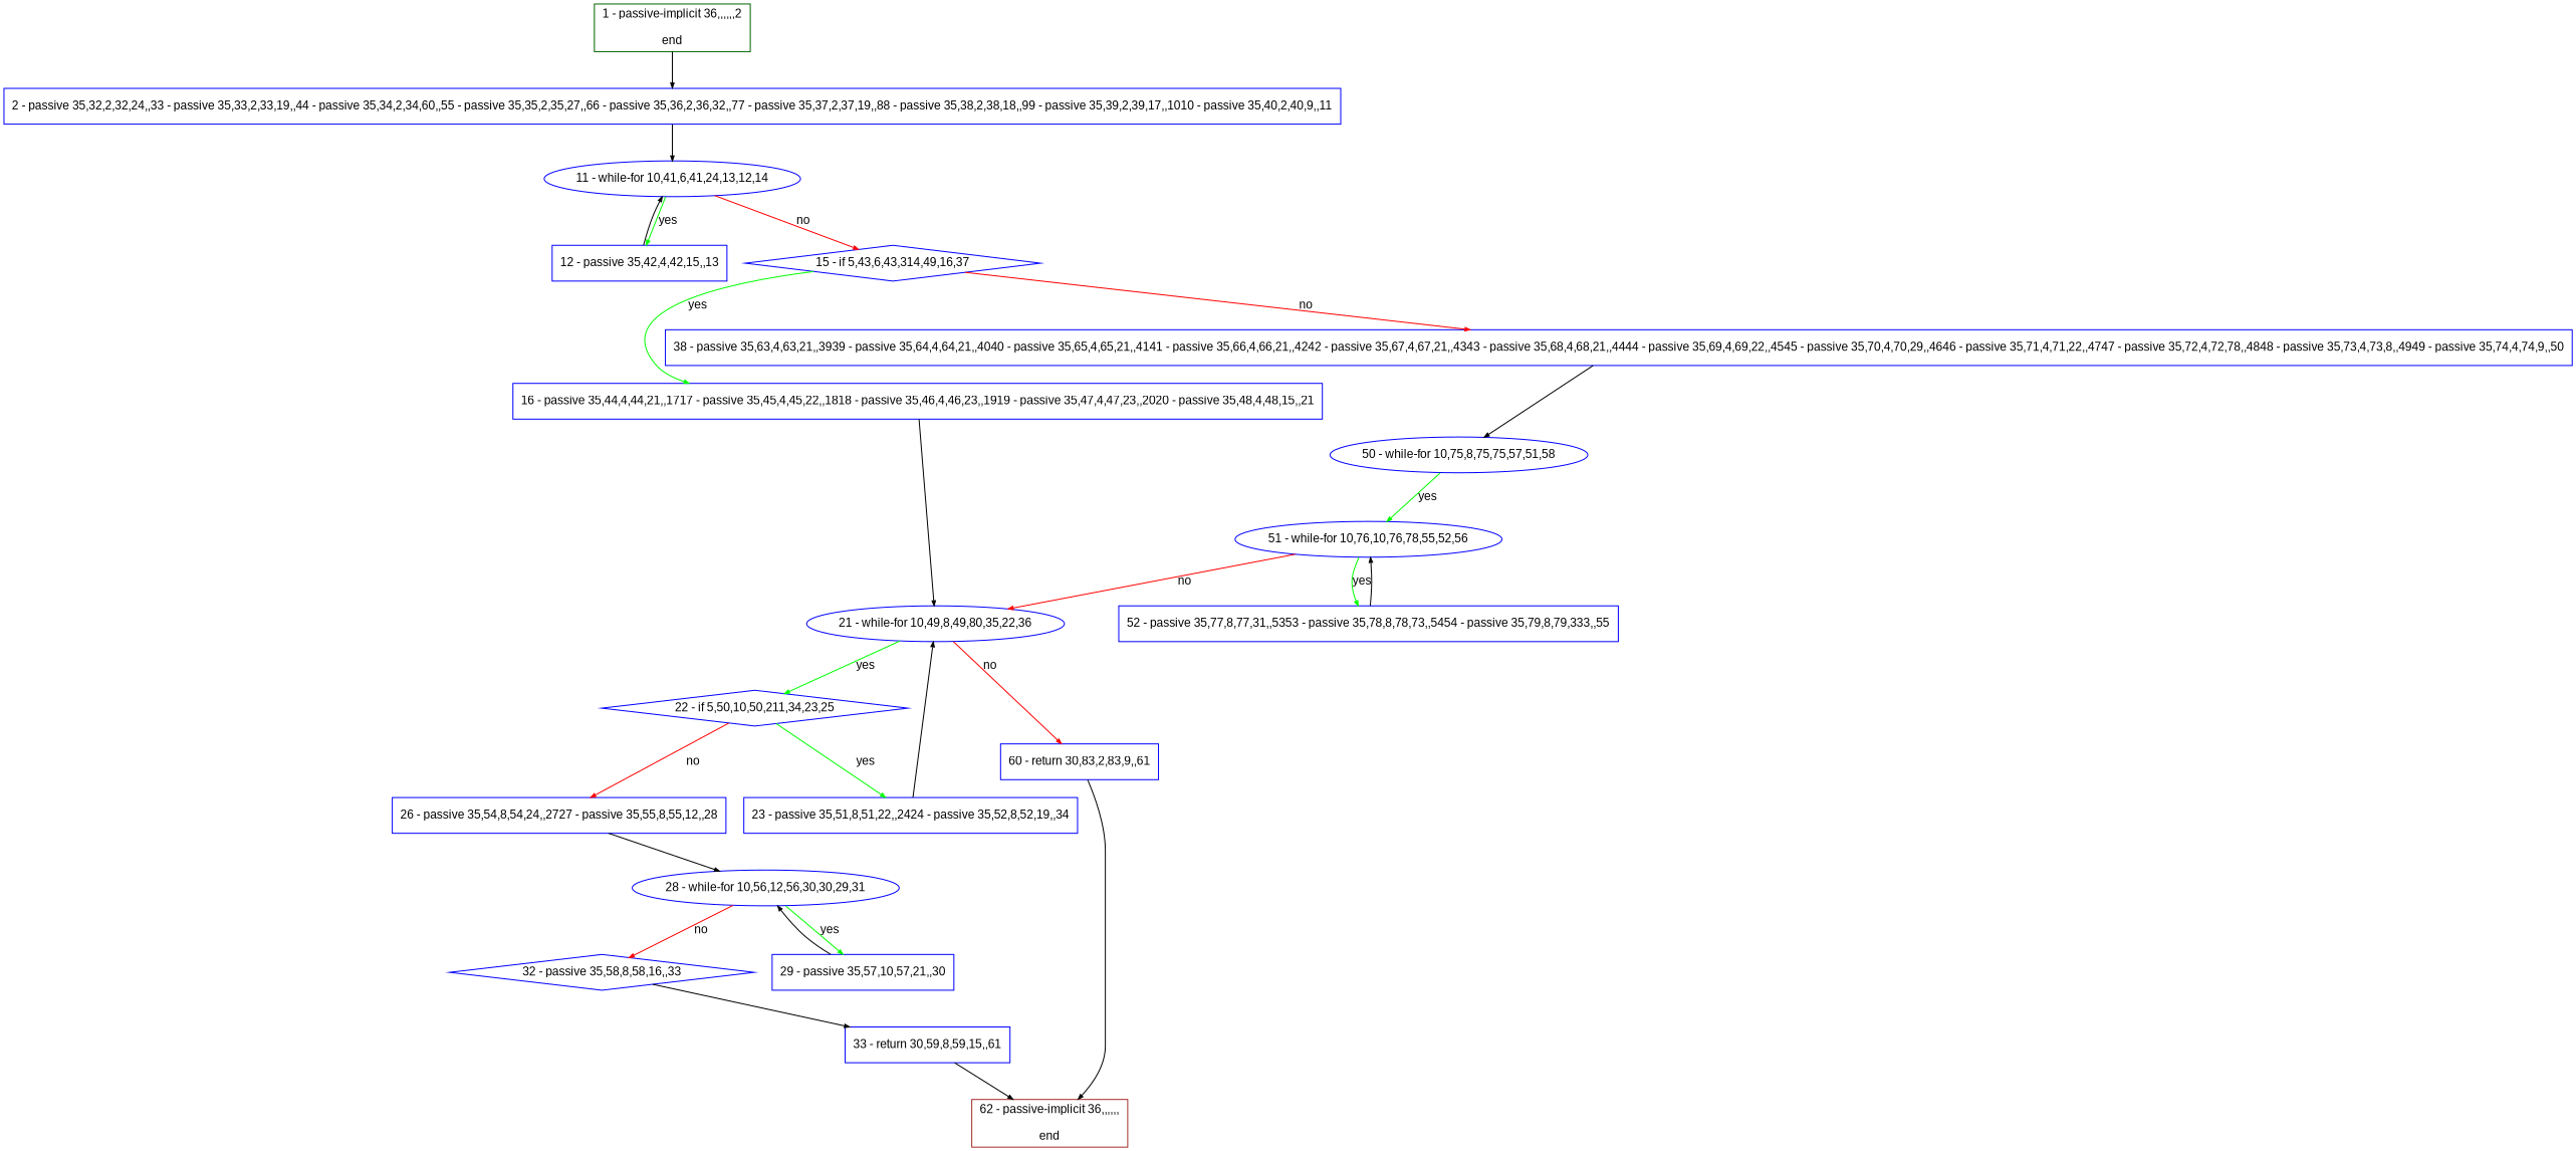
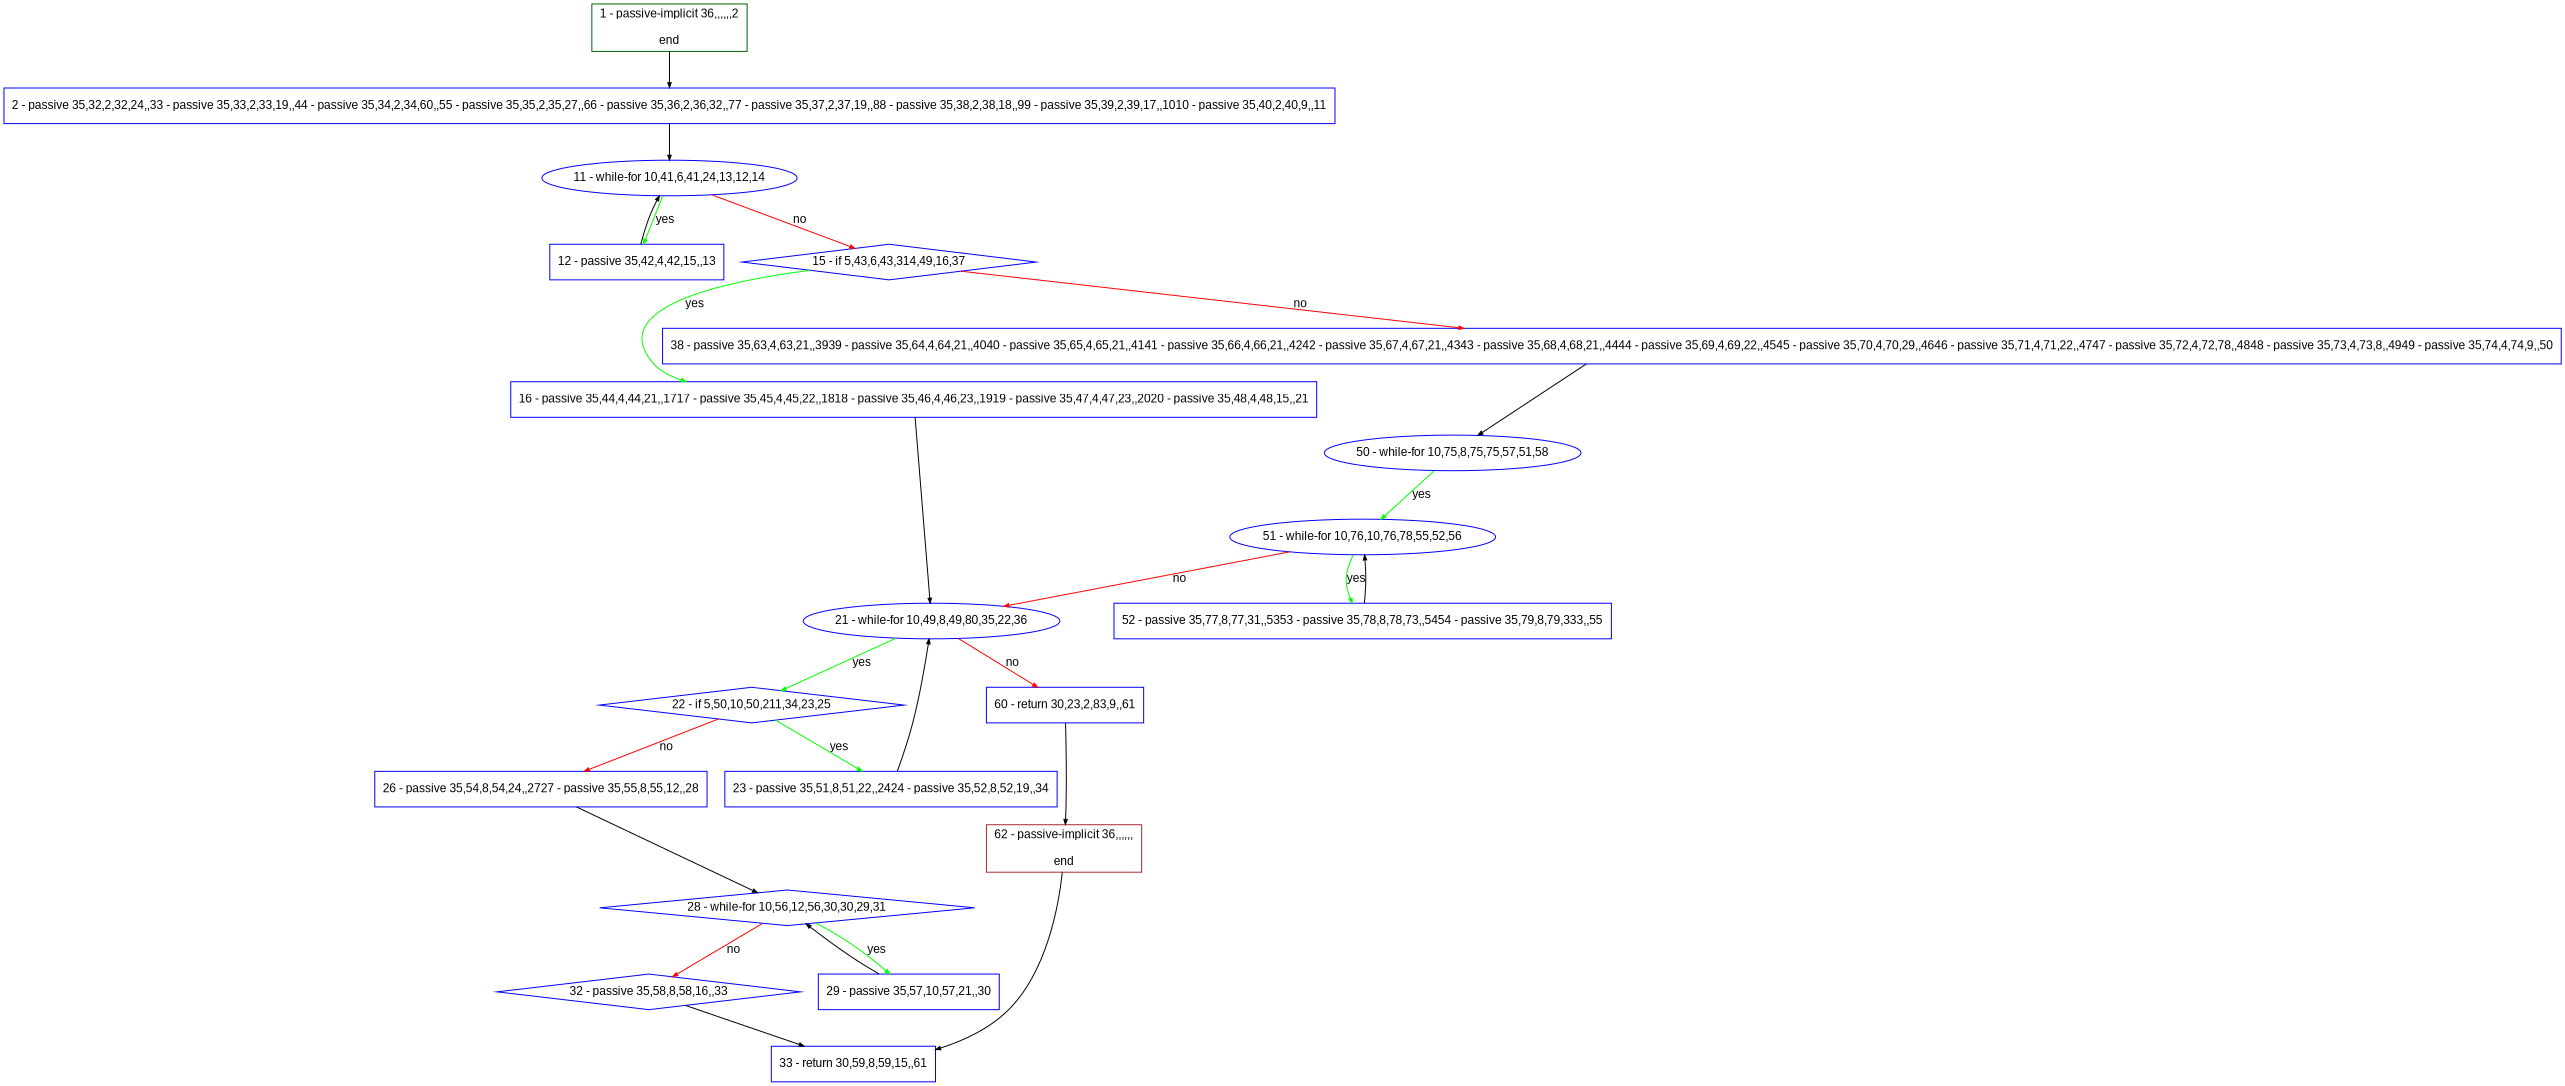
  digraph {
    bgcolor=white
    compound=true
    fillcolor="#FFFFCC"
    fontname=Arial
    fontsize=12
    pack=true
    packmode=clust
    style="rounded,filled"
    node [color="#0000ff" compound=true fillcolor="#ffffff" fixedsize=false fontname=Arial fontsize=12 node_initialized=no shape=box style=filled]
    edge [arrowhead=normal arrowsize=0.5 arrowtail=none color="#000000" compound=true dir=forward fontcolor=black fontname=Arial fontsize=12]
    n1 [label="2 - passive 35,32,2,32,24,,33 - passive 35,33,2,33,19,,44 - passive 35,34,2,34,60,,55 - passive 35,35,2,35,27,,66 - passive 35,36,2,36,32,,77 - passive 35,37,2,37,19,,88 - passive 35,38,2,38,18,,99 - passive 35,39,2,39,17,,1010 - passive 35,40,2,40,9,,11"]
    n2 [label="11 - while-for 10,41,6,41,24,13,12,14" shape=oval]
    n3 [label="12 - passive 35,42,4,42,15,,13"]
    n4 [label="15 - if 5,43,6,43,314,49,16,37" shape=diamond]
    n5 [color="#006400" label="1 - passive-implicit 36,,,,,,2\n\nend"]
    n6 [label="16 - passive 35,44,4,44,21,,1717 - passive 35,45,4,45,22,,1818 - passive 35,46,4,46,23,,1919 - passive 35,47,4,47,23,,2020 - passive 35,48,4,48,15,,21"]
    n7 [label="38 - passive 35,63,4,63,21,,3939 - passive 35,64,4,64,21,,4040 - passive 35,65,4,65,21,,4141 - passive 35,66,4,66,21,,4242 - passive 35,67,4,67,21,,4343 - passive 35,68,4,68,21,,4444 - passive 35,69,4,69,22,,4545 - passive 35,70,4,70,29,,4646 - passive 35,71,4,71,22,,4747 - passive 35,72,4,72,78,,4848 - passive 35,73,4,73,8,,4949 - passive 35,74,4,74,9,,50"]
    n8 [label="21 - while-for 10,49,8,49,80,35,22,36" shape=oval]
    n9 [label="50 - while-for 10,75,8,75,75,57,51,58" shape=oval]
    n10 [label="22 - if 5,50,10,50,211,34,23,25" shape=diamond]
-   n11 [label="60 - return 30,83,2,83,9,,61"]
+   n11 [label="60 - return 30,23,2,83,9,,61"]
    n12 [label="51 - while-for 10,76,10,76,78,55,52,56" shape=oval]
    n13 [label="23 - passive 35,51,8,51,22,,2424 - passive 35,52,8,52,19,,34"]
    n14 [label="26 - passive 35,54,8,54,24,,2727 - passive 35,55,8,55,12,,28"]
    n15 [color="#a52a2a" label="62 - passive-implicit 36,,,,,,\n\nend"]
-   n16 [label="28 - while-for 10,56,12,56,30,30,29,31" shape=oval]
+   n16 [label="28 - while-for 10,56,12,56,30,30,29,31" shape=diamond]
    n17 [label="29 - passive 35,57,10,57,21,,30"]
    n18 [label="32 - passive 35,58,8,58,16,,33" shape=diamond]
    n19 [label="33 - return 30,59,8,59,15,,61"]
    n20 [label="52 - passive 35,77,8,77,31,,5353 - passive 35,78,8,78,73,,5454 - passive 35,79,8,79,333,,55"]
    n1 -> n2
    n2 -> n3 [color="#00ff00" label=yes]
    n2 -> n4 [color="#ff0000" label=no]
    n3 -> n2
    n4 -> n6 [color="#00ff00" label=yes]
    n4 -> n7 [color="#ff0000" label=no]
    n5 -> n1
    n6 -> n8
    n7 -> n9
    n8 -> n10 [color="#00ff00" label=yes]
    n8 -> n11 [color="#ff0000" label=no]
    n9 -> n12 [color="#00ff00" label=yes]
    n10 -> n13 [color="#00ff00" label=yes]
    n10 -> n14 [color="#ff0000" label=no]
    n11 -> n15
    n12 -> n8 [color="#ff0000" label=no]
    n12 -> n20 [color="#00ff00" label=yes]
    n13 -> n8
    n14 -> n16
    n16 -> n17 [color="#00ff00" label=yes]
    n16 -> n18 [color="#ff0000" label=no]
    n17 -> n16
    n18 -> n19
-   n19 -> n15
+   n15 -> n19
    n20 -> n12
  }
